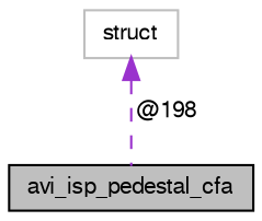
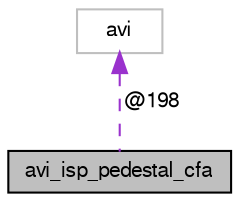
  digraph {
    node [fontname=FreeSans fontsize=10 shape=record style=filled]
    n1 [color=black fillcolor=grey75 fontcolor=black height=0.2 label=avi_isp_pedestal_cfa width=0.4]
-   n2 [color=grey75 fillcolor=white height=0.2 label=struct width=0.4]
+   n2 [color=grey75 fillcolor=white height=0.2 label=avi width=0.4]
    n2 -> n1 [color=darkorchid3 dir=back fontname=FreeSans fontsize=10 label=" @198" labelfontname=FreeSans labelfontsize=10 style=dashed]
  }
